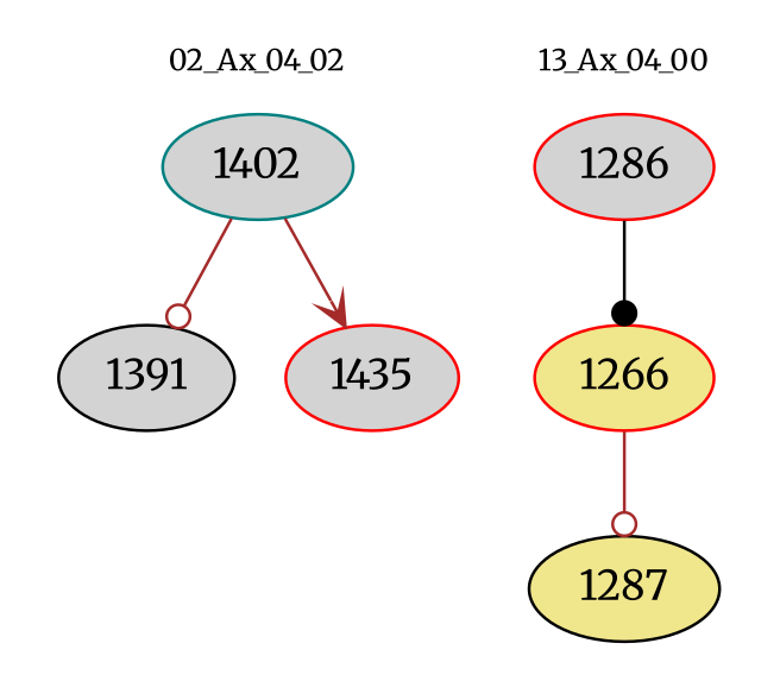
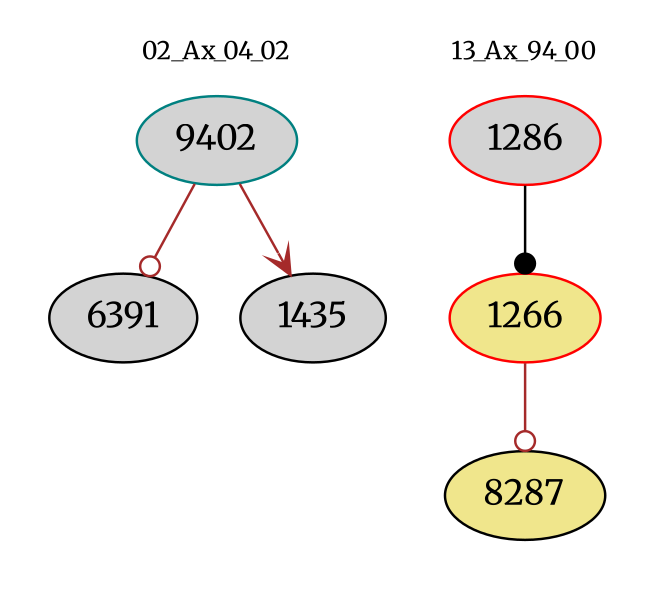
  digraph {
    fontname=Merriweather
    node [color=red fillcolor=lightgrey fontname=Merriweather style=filled]
    edge [arrowhead=odot color=brown fontname=Merriweather]
-   n1 [color=teal label=1402]
-   n2 [color=black label=1391]
-   n3 [label=1435]
+   n1 [color=teal label=9402]
+   n2 [color=black label=6391]
+   n3 [color=black label=1435]
    n4 [label=1286]
    n5 [fillcolor=khaki label=1266]
-   n6 [color=black fillcolor=khaki label=1287]
+   n6 [color=black fillcolor=khaki label=8287]
    subgraph cluster_1 {
      color=white
      fontsize=10
      label="02_Ax_04_02"
      n1
      n2
      n3
    }
    subgraph cluster_2 {
      color=white
      fontsize=10
-     label="13_Ax_04_00"
+     label="13_Ax_94_00"
      n4
      n5
      n6
    }
    n1 -> n2
    n1 -> n3 [arrowhead=vee]
    n4 -> n5 [arrowhead=dot color=black]
    n5 -> n6
  }
